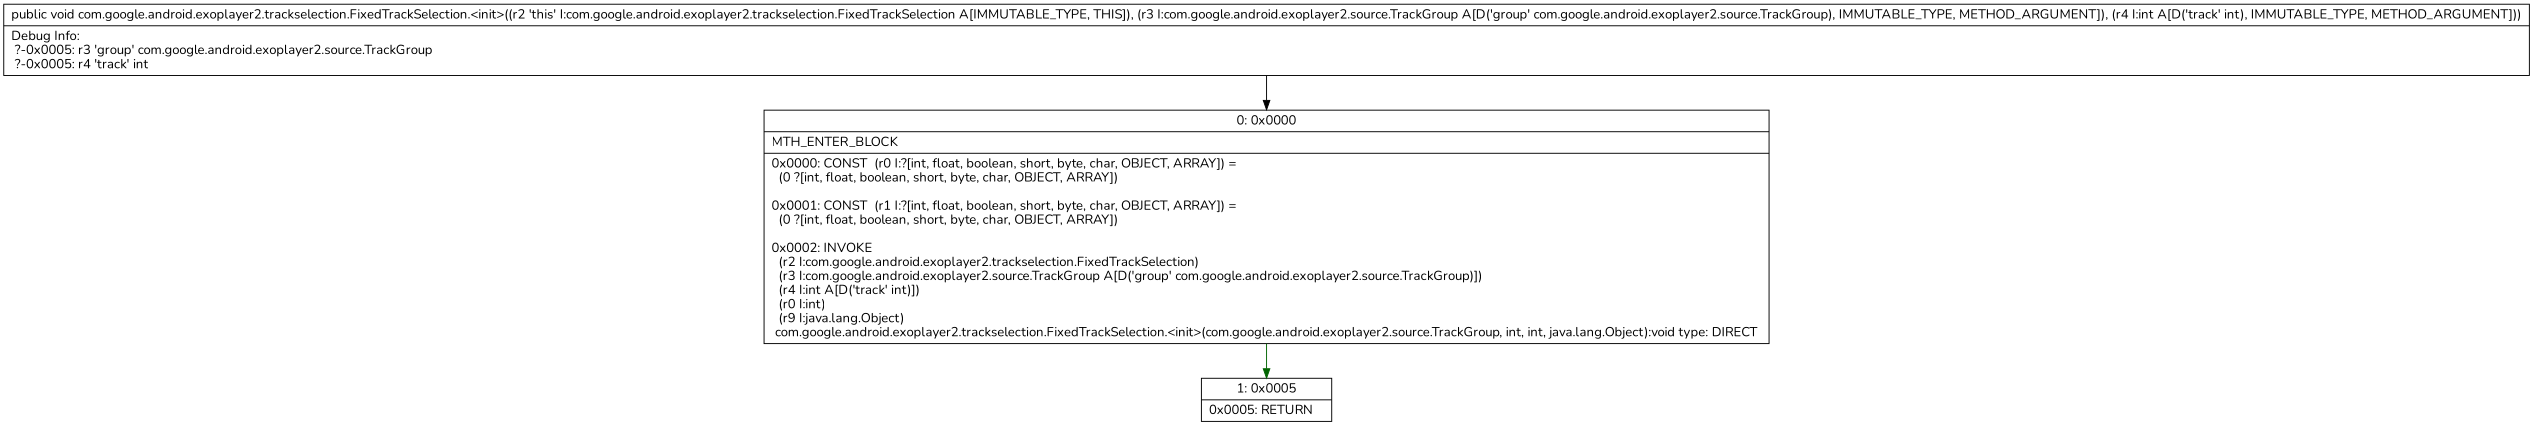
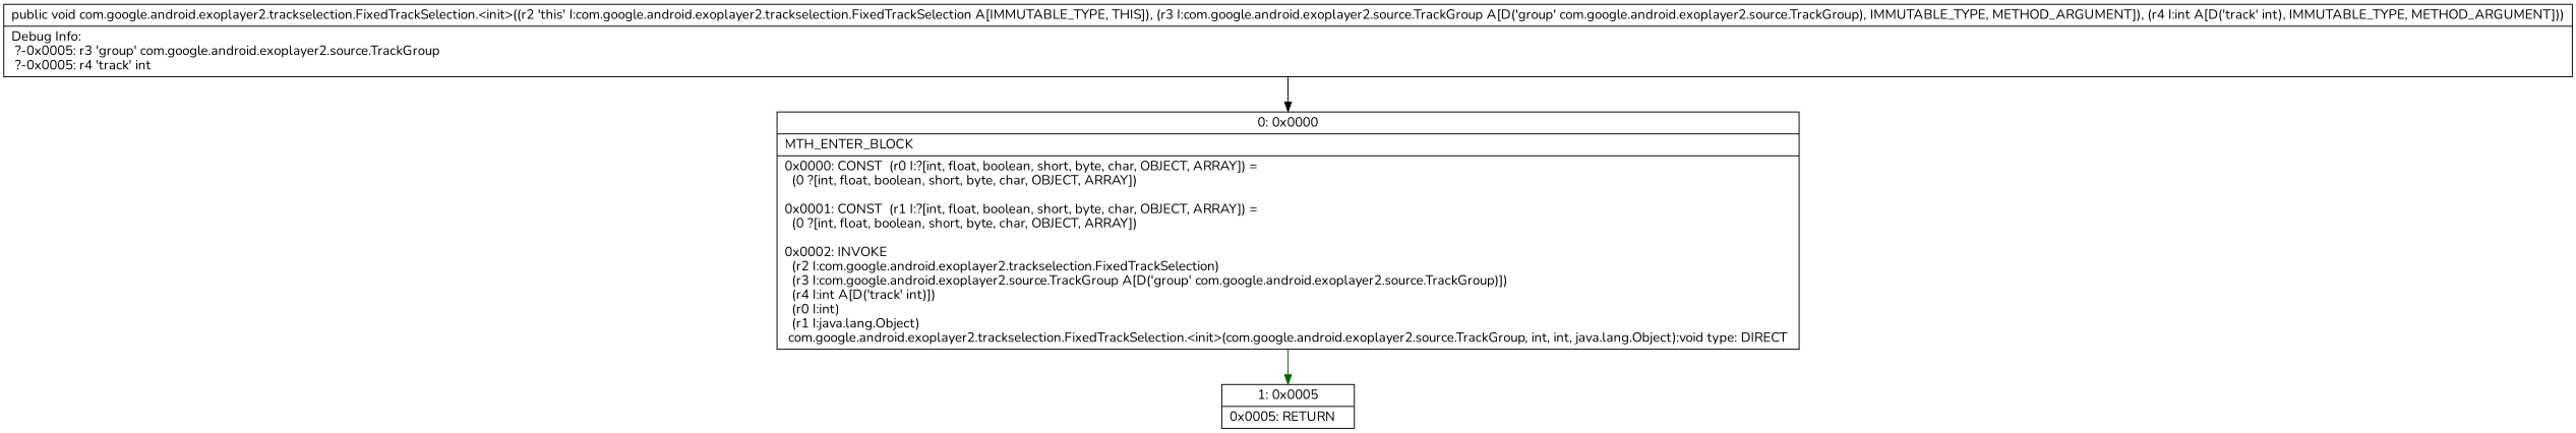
  digraph {
    fontname=Nunito
    node [shape=record fontname=Nunito]
    edge [fontname=Nunito]
-   n1 [label="{0\:\ 0x0000|MTH_ENTER_BLOCK\l|0x0000: CONST  (r0 I:?[int, float, boolean, short, byte, char, OBJECT, ARRAY]) = \l  (0 ?[int, float, boolean, short, byte, char, OBJECT, ARRAY])\l \l0x0001: CONST  (r1 I:?[int, float, boolean, short, byte, char, OBJECT, ARRAY]) = \l  (0 ?[int, float, boolean, short, byte, char, OBJECT, ARRAY])\l \l0x0002: INVOKE  \l  (r2 I:com.google.android.exoplayer2.trackselection.FixedTrackSelection)\l  (r3 I:com.google.android.exoplayer2.source.TrackGroup A[D('group' com.google.android.exoplayer2.source.TrackGroup)])\l  (r4 I:int A[D('track' int)])\l  (r0 I:int)\l  (r9 I:java.lang.Object)\l com.google.android.exoplayer2.trackselection.FixedTrackSelection.\<init\>(com.google.android.exoplayer2.source.TrackGroup, int, int, java.lang.Object):void type: DIRECT \l}"]
+   n1 [label="{0\:\ 0x0000|MTH_ENTER_BLOCK\l|0x0000: CONST  (r0 I:?[int, float, boolean, short, byte, char, OBJECT, ARRAY]) = \l  (0 ?[int, float, boolean, short, byte, char, OBJECT, ARRAY])\l \l0x0001: CONST  (r1 I:?[int, float, boolean, short, byte, char, OBJECT, ARRAY]) = \l  (0 ?[int, float, boolean, short, byte, char, OBJECT, ARRAY])\l \l0x0002: INVOKE  \l  (r2 I:com.google.android.exoplayer2.trackselection.FixedTrackSelection)\l  (r3 I:com.google.android.exoplayer2.source.TrackGroup A[D('group' com.google.android.exoplayer2.source.TrackGroup)])\l  (r4 I:int A[D('track' int)])\l  (r0 I:int)\l  (r1 I:java.lang.Object)\l com.google.android.exoplayer2.trackselection.FixedTrackSelection.\<init\>(com.google.android.exoplayer2.source.TrackGroup, int, int, java.lang.Object):void type: DIRECT \l}"]
    n2 [label="{1\:\ 0x0005|0x0005: RETURN   \l}"]
    n3 [label="{public void com.google.android.exoplayer2.trackselection.FixedTrackSelection.\<init\>((r2 'this' I:com.google.android.exoplayer2.trackselection.FixedTrackSelection A[IMMUTABLE_TYPE, THIS]), (r3 I:com.google.android.exoplayer2.source.TrackGroup A[D('group' com.google.android.exoplayer2.source.TrackGroup), IMMUTABLE_TYPE, METHOD_ARGUMENT]), (r4 I:int A[D('track' int), IMMUTABLE_TYPE, METHOD_ARGUMENT]))  | Debug Info:\l  ?\-0x0005: r3 'group' com.google.android.exoplayer2.source.TrackGroup\l  ?\-0x0005: r4 'track' int\l}"]
    n1 -> n2 [color=darkgreen]
    n3 -> n1 [color=black]
  }
